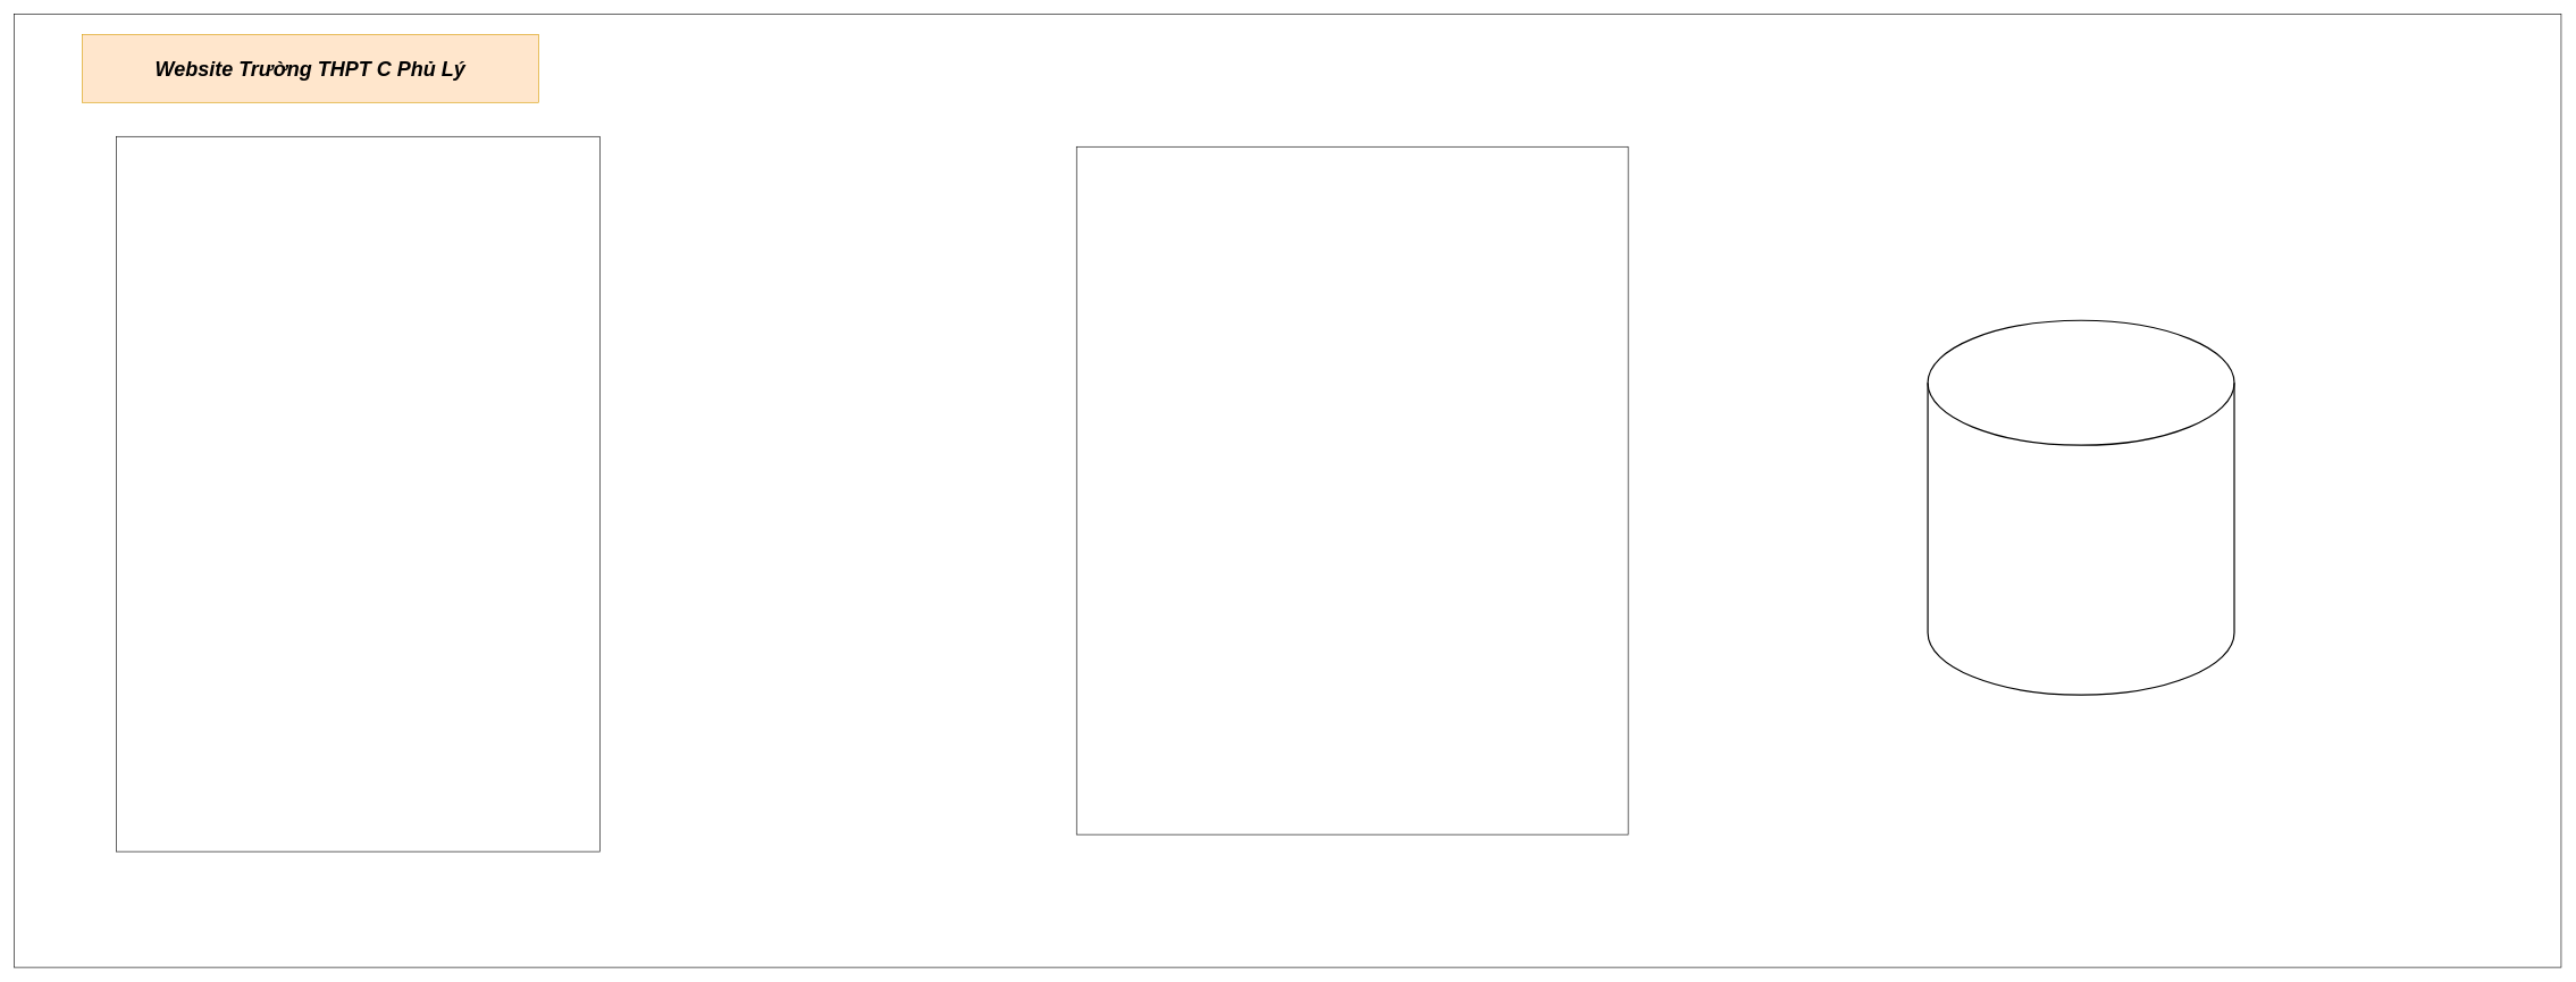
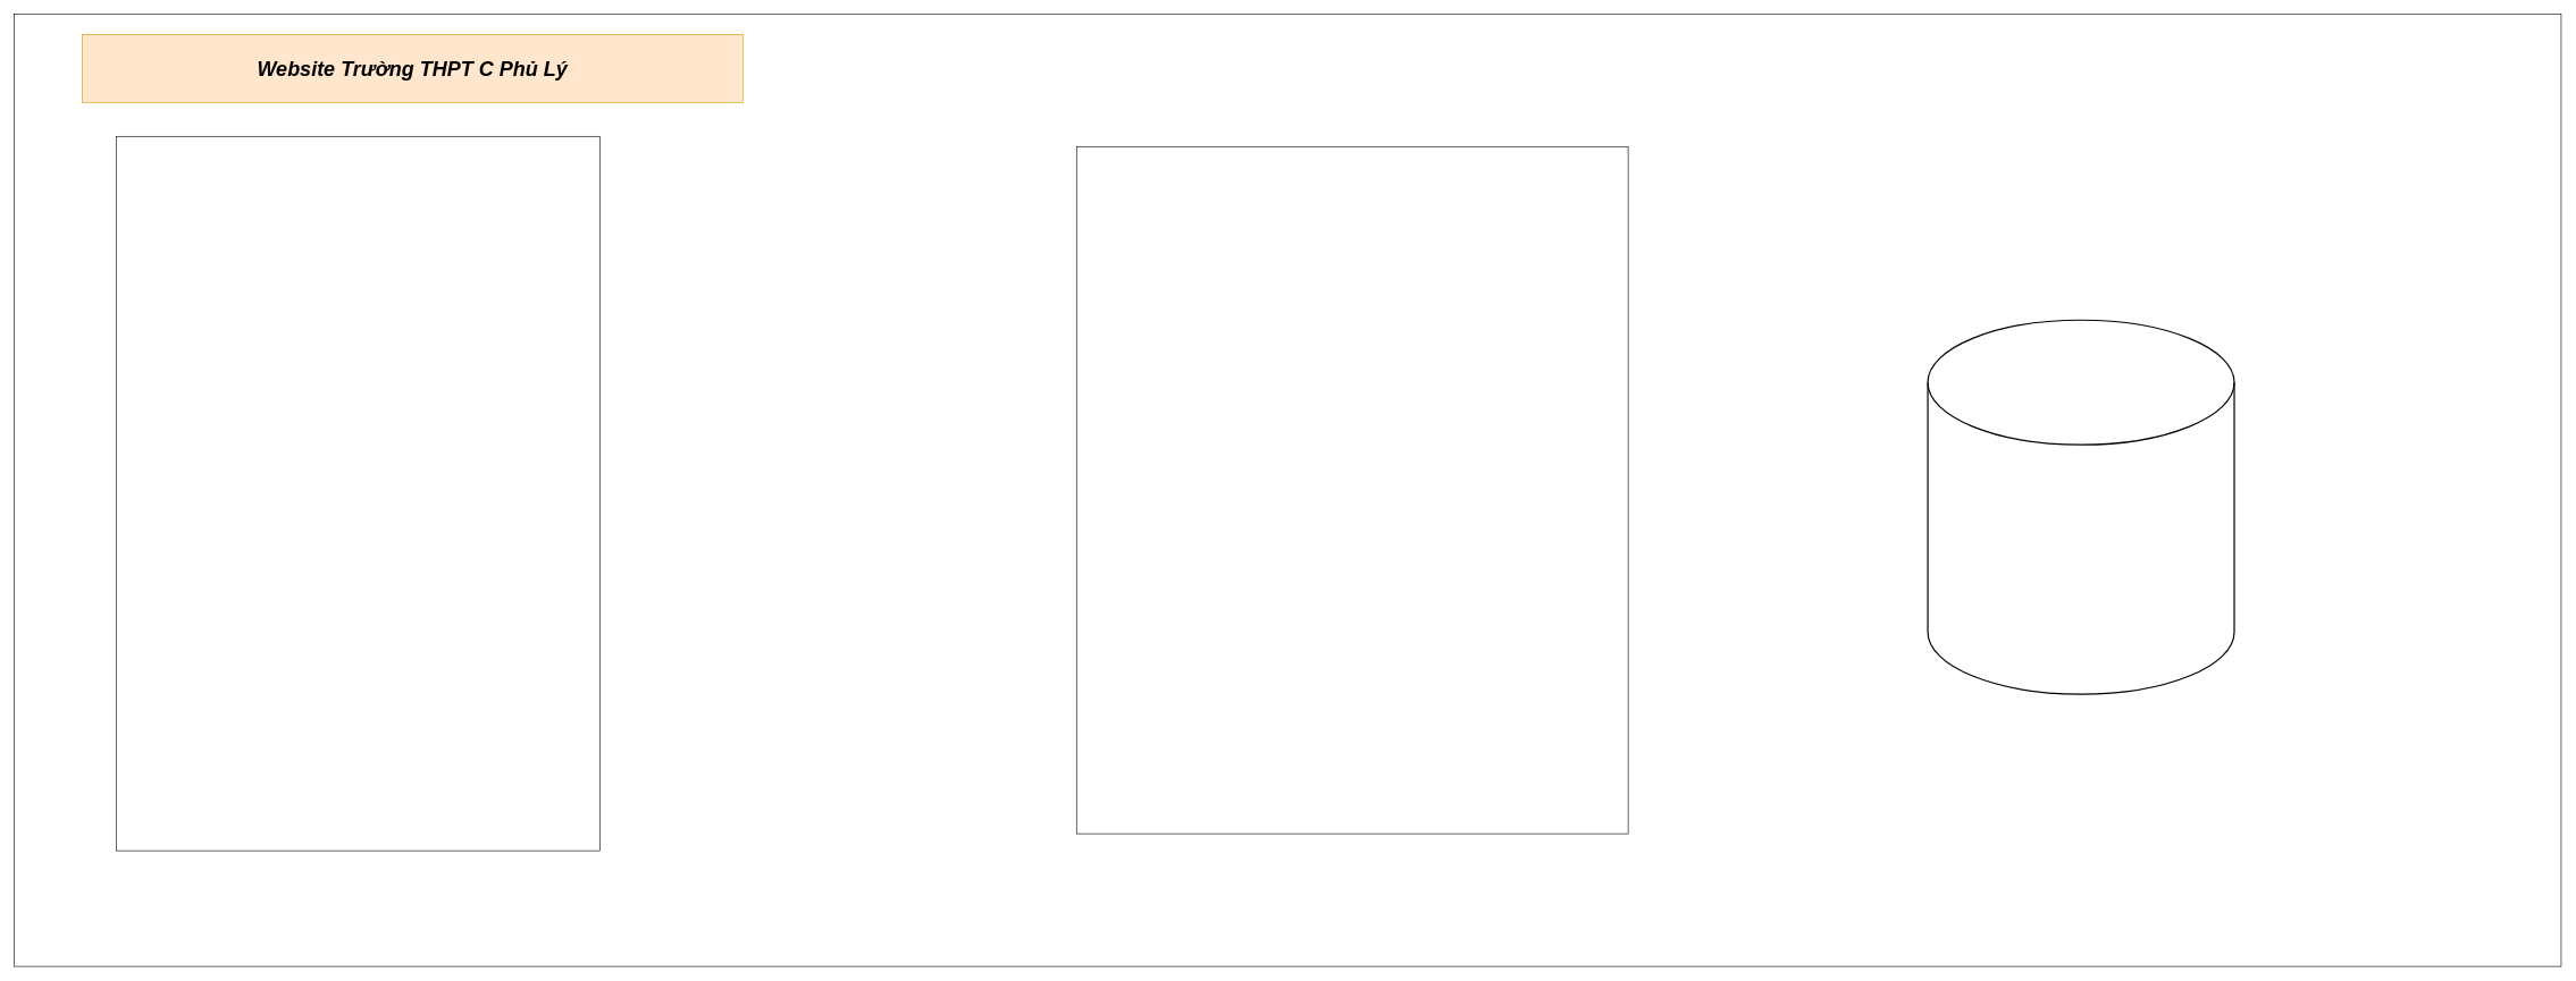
  <mxCell id="0" />
  <mxCell id="1" parent="0" />
  <mxCell id="2" value="" style="rounded=0;whiteSpace=wrap;html=1;fontSize=14;" vertex="1" parent="1"><mxGeometry x="20" y="20" width="3740" height="1400" as="geometry" /></mxCell>
- <mxCell id="3" value="&lt;font style=&quot;font-size: 30px;&quot;&gt;&lt;span style=&quot;font-size: 30px;&quot;&gt;Website Trường THPT C Phủ Lý&lt;/span&gt;&lt;/font&gt;" style="text;html=1;strokeColor=#d79b00;fillColor=#ffe6cc;align=center;verticalAlign=middle;whiteSpace=wrap;rounded=0;fontSize=30;fontStyle=3" vertex="1" parent="1"><mxGeometry x="120" y="50" width="670" height="100" as="geometry" /></mxCell>
+ <mxCell id="3" value="&lt;font style=&quot;font-size: 30px;&quot;&gt;&lt;span style=&quot;font-size: 30px;&quot;&gt;Website Trường THPT C Phủ Lý&lt;/span&gt;&lt;/font&gt;" style="text;html=1;strokeColor=#d79b00;fillColor=#ffe6cc;align=center;verticalAlign=middle;whiteSpace=wrap;rounded=0;fontSize=30;fontStyle=3" vertex="1" parent="1"><mxGeometry x="120" y="50" width="970" height="100" as="geometry" /></mxCell>
  <mxCell id="4" value="" style="rounded=0;whiteSpace=wrap;html=1;fontSize=30;" vertex="1" parent="1"><mxGeometry x="170" y="200" width="710" height="1050" as="geometry" /></mxCell>
  <mxCell id="5" value="" style="rounded=0;whiteSpace=wrap;html=1;fontSize=30;" vertex="1" parent="1"><mxGeometry x="1580" y="215" width="810" height="1010" as="geometry" /></mxCell>
  <mxCell id="6" value="" style="strokeWidth=2;html=1;shape=mxgraph.flowchart.database;whiteSpace=wrap;rounded=0;fontSize=30;" vertex="1" parent="1"><mxGeometry x="2830" y="470" width="450" height="550" as="geometry" /></mxCell>
